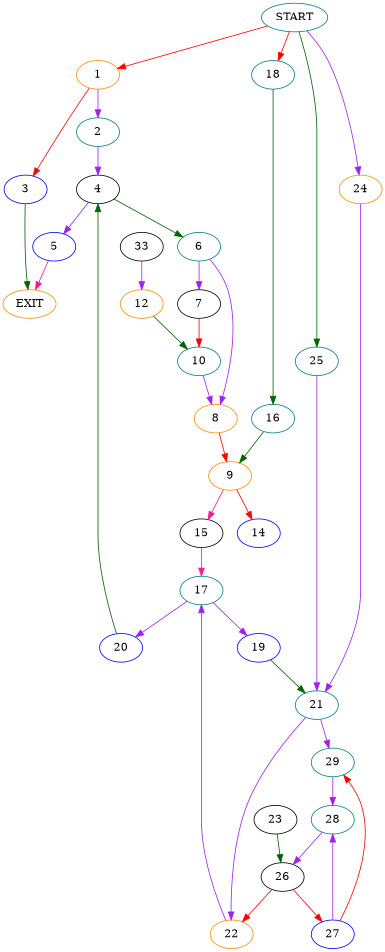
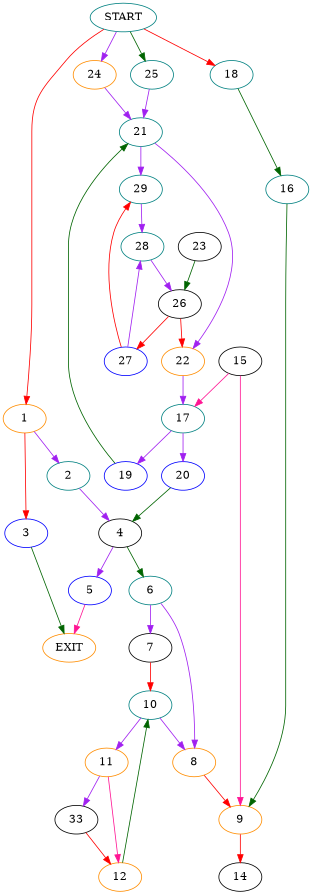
  digraph {
    node [color=teal]
    edge [color=purple]
    n1 [label=START]
    1 [color=darkorange]
    18
    24 [color=darkorange]
    25
    2
    3 [color=blue]
    16
    21
    n10 [color=darkorange label=EXIT]
    4 [color=black]
    5 [color=blue]
    6
    7 [color=black]
    8 [color=darkorange]
    10
    9 [color=darkorange]
-   14 [color=blue]
+   11 [color=darkorange]
+   14 [color=black]
    15 [color=black]
    17
    12 [color=darkorange]
    n23 [color=black label=33]
    19 [color=blue]
    20 [color=blue]
    22 [color=darkorange]
    29
    23 [color=black]
    26 [color=black]
    27 [color=blue]
    28
    n1 -> 1 [color=red]
    n1 -> 18 [color=red]
    n1 -> 24
    n1 -> 25 [color=darkgreen]
    1 -> 2
    1 -> 3 [color=red]
    18 -> 16 [color=darkgreen]
    24 -> 21
    25 -> 21
    2 -> 4
    3 -> n10 [color=darkgreen]
    16 -> 9 [color=darkgreen]
    21 -> 22
    21 -> 29
    4 -> 5
    4 -> 6 [color=darkgreen]
    5 -> n10 [color=deeppink]
    6 -> 7
    6 -> 8
    7 -> 10 [color=red]
    8 -> 9 [color=red]
    10 -> 8
+   10 -> 11
    9 -> 14 [color=red]
-   9 -> 15 [color=deeppink]
+   15 -> 9 [color=deeppink]
+   11 -> 12 [color=deeppink]
+   11 -> n23
    15 -> 17 [color=deeppink]
    17 -> 19
    17 -> 20
    12 -> 10 [color=darkgreen]
-   n23 -> 12
+   n23 -> 12 [color=red]
    19 -> 21 [color=darkgreen]
    20 -> 4 [color=darkgreen]
    22 -> 17
    29 -> 28
    23 -> 26 [color=darkgreen]
    26 -> 22 [color=red]
    26 -> 27 [color=red]
    27 -> 29 [color=red]
    27 -> 28
    28 -> 26
  }
